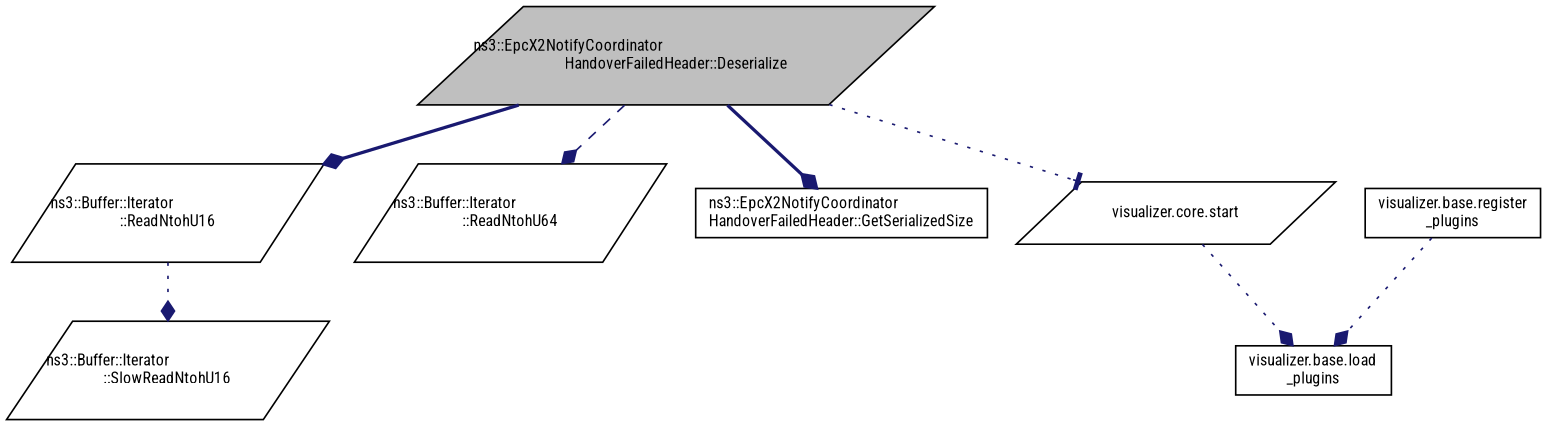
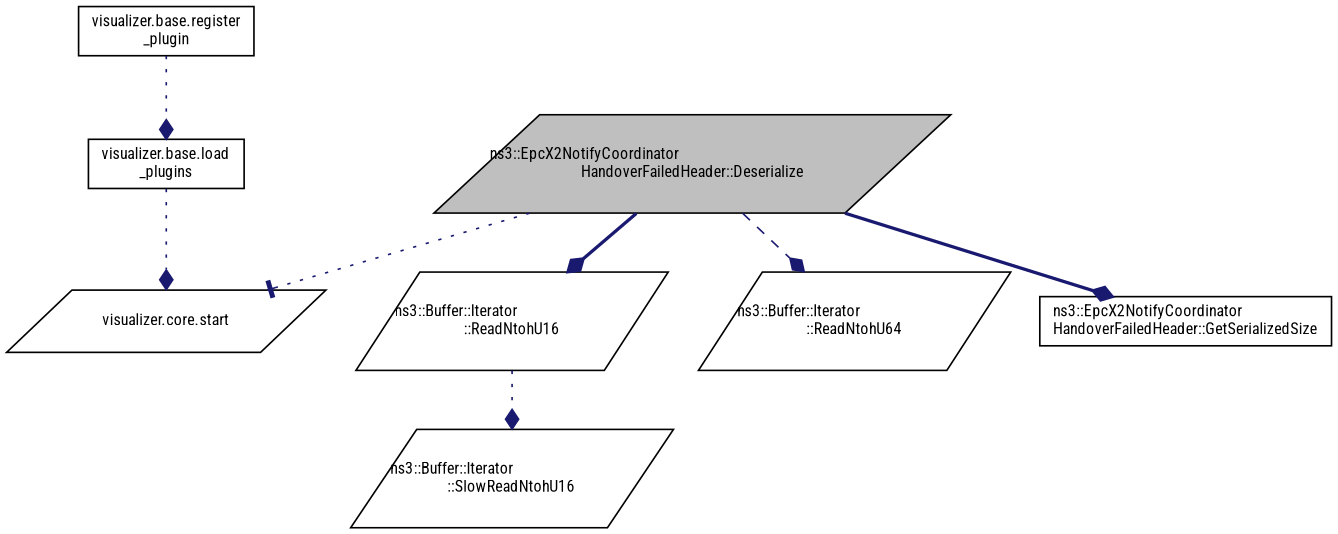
  digraph {
    fontname="Roboto Condensed"
    rankdir=TB
    node [color=black fillcolor=white fontname="Roboto Condensed" fontsize=10 shape=parallelogram style=filled]
    edge [arrowhead=diamond color=midnightblue fontname="Roboto Condensed" fontsize=10 labelfontname=Helvetica labelfontsize=10 style=dotted]
    n1 [fillcolor=grey75 fontcolor=black height=0.2 label="ns3::EpcX2NotifyCoordinator\lHandoverFailedHeader::Deserialize" width=0.4]
    n2 [height=0.2 label="visualizer.core.start" width=0.4]
    n3 [height=0.2 label="ns3::Buffer::Iterator\l::ReadNtohU16" width=0.4]
    n4 [height=0.2 label="ns3::Buffer::Iterator\l::ReadNtohU64" width=0.4]
    n5 [height=0.2 label="ns3::EpcX2NotifyCoordinator\lHandoverFailedHeader::GetSerializedSize" shape=box width=0.4]
    n6 [height=0.2 label="visualizer.base.load\l_plugins" shape=box width=0.4]
    n7 [height=0.2 label="ns3::Buffer::Iterator\l::SlowReadNtohU16" width=0.4]
-   n8 [height=0.2 label="visualizer.base.register\l_plugins" shape=box width=0.4]
+   n8 [height=0.2 label="visualizer.base.register\l_plugin" shape=box width=0.4]
    n1 -> n2 [arrowhead=tee]
    n1 -> n3 [style=bold]
    n1 -> n4 [style=dashed]
    n1 -> n5 [style=bold]
-   n2 -> n6
+   n6 -> n2
    n3 -> n7
    n8 -> n6
  }
